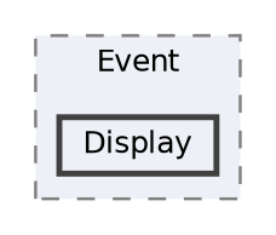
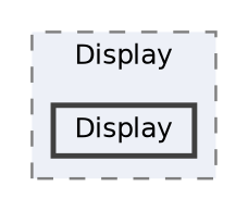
  digraph {
    compound=true
    rankdir=LR
    n1 [color=grey25 fillcolor="#edf0f7" fontname=Helvetica fontsize=10 height=0.2 label=Display shape=box style="filled,bold" width=0.4]
    subgraph cluster_1 {
      bgcolor="#edf0f7"
      fontname=Helvetica
      fontsize=10
-     label=Event
+     label=Display
      pencolor=grey50
      style="filled,dashed"
      n1
    }
  }
